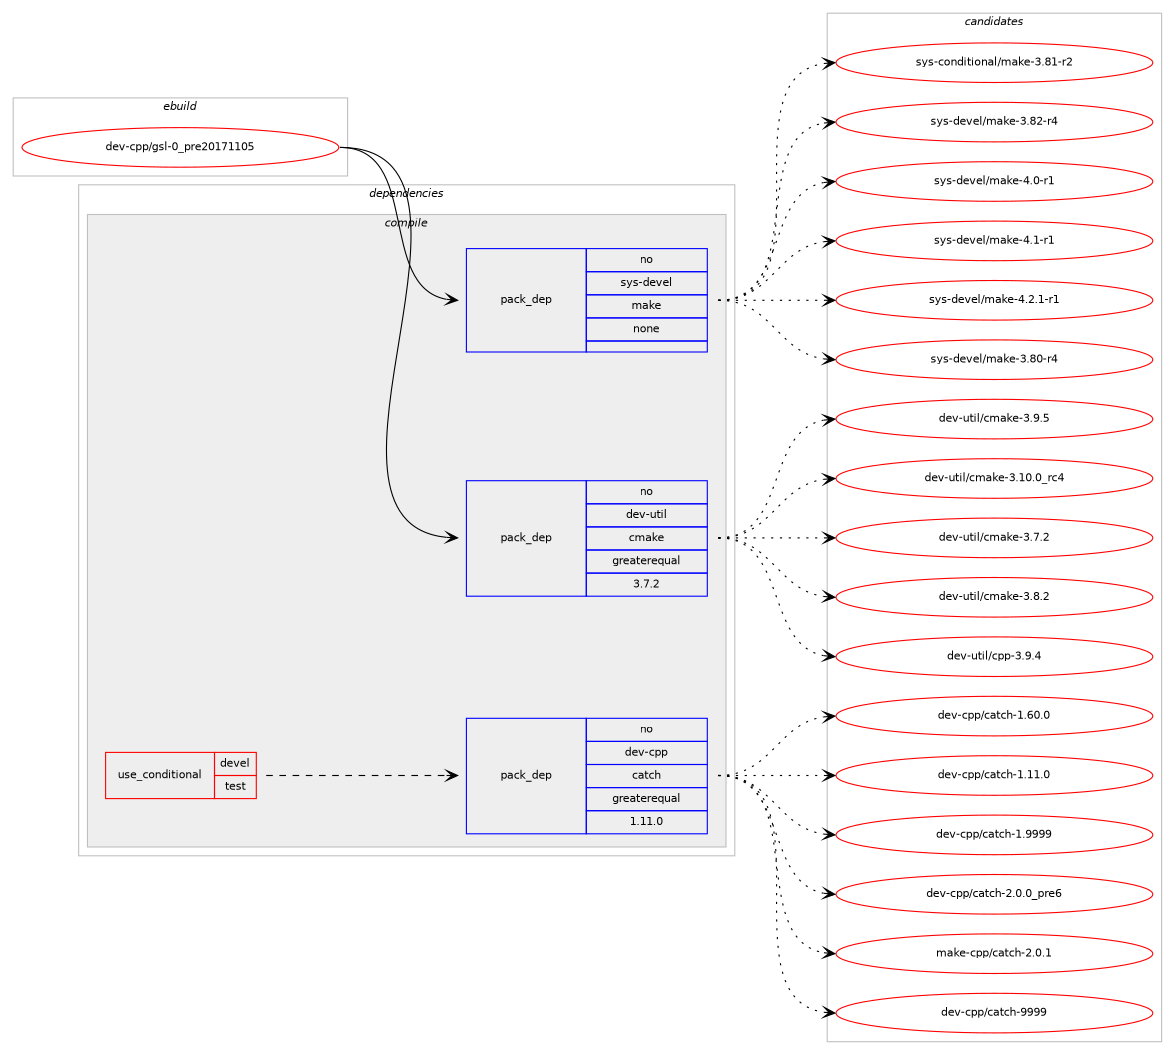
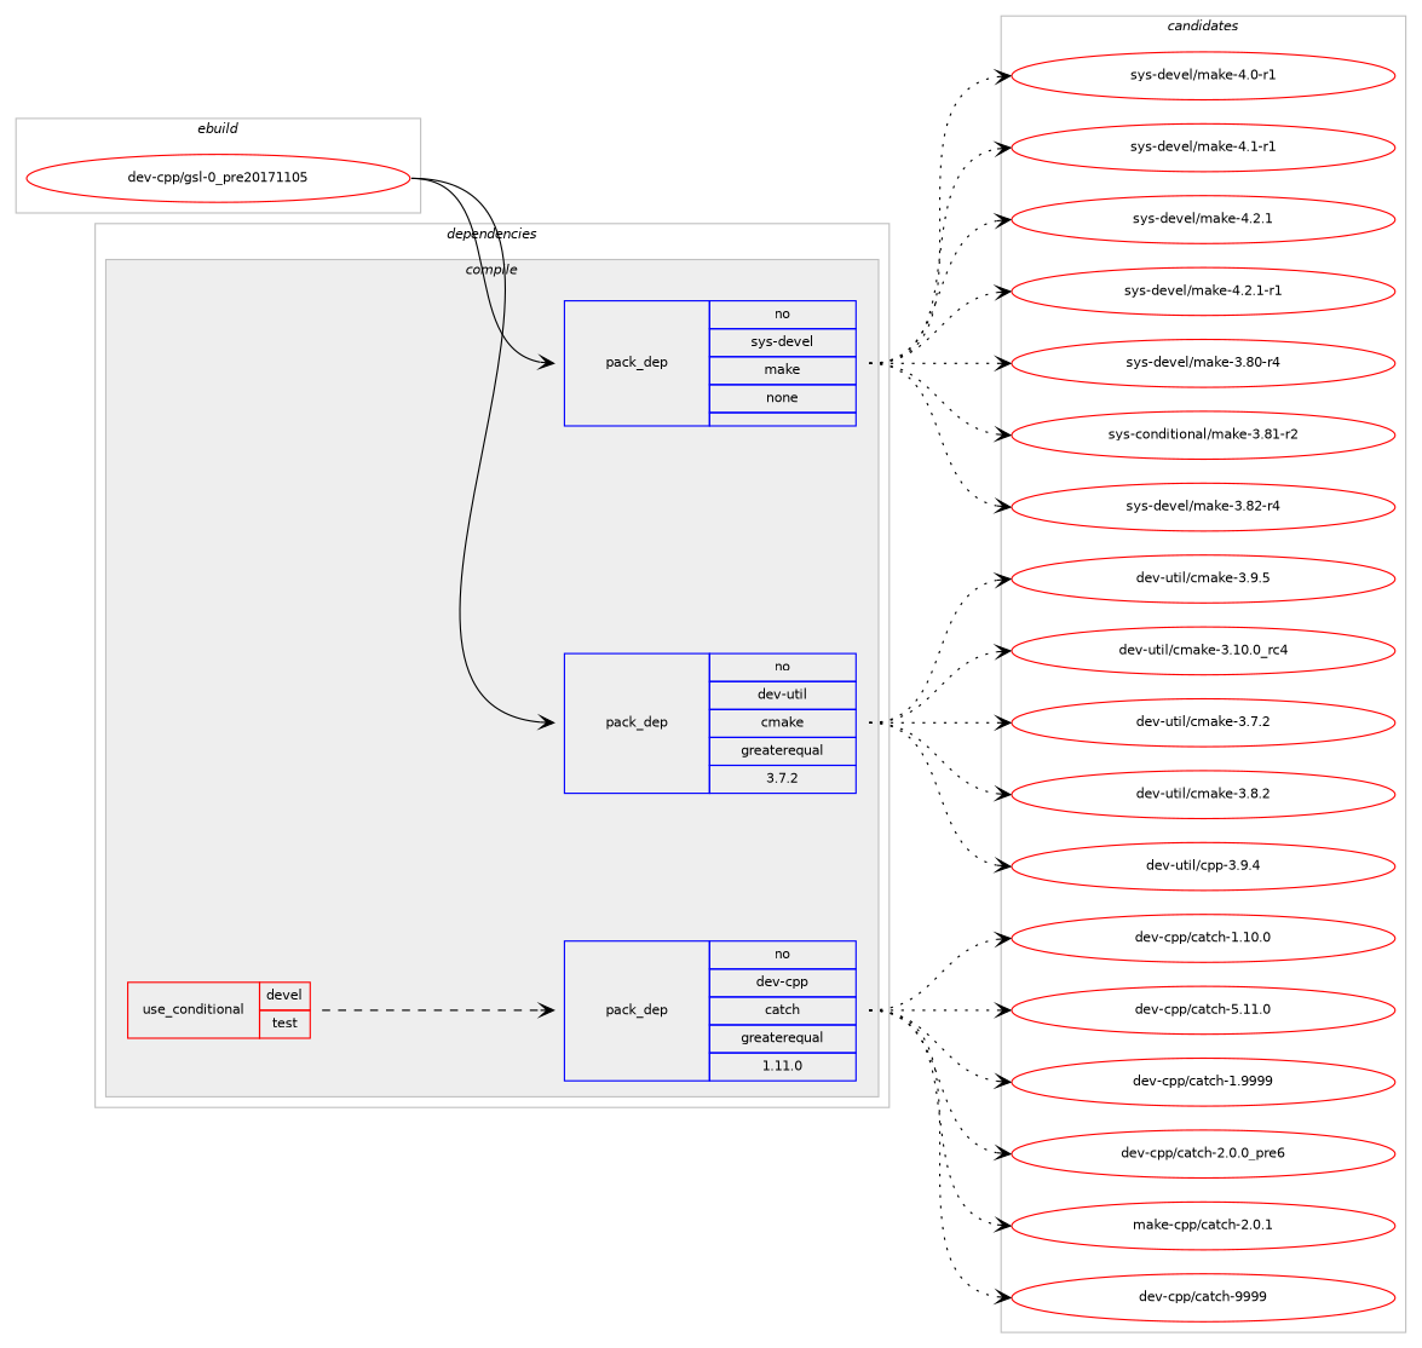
  digraph {
    compound=true
    concentrate=true
    fontname=Helvetica
    fontsize=10
    newrank=true
    rankdir=LR
    ranksep=1.5
    node [color=red fontname=Helvetica fontsize=10]
    edge [arrowhead=vee headport=w style=dotted tailport=e weight=100]
    n1 [label="dev-cpp/gsl-0_pre20171105" width=4]
    n2 [color=blue label=<<TABLE BORDER="0" CELLBORDER="1" CELLSPACING="0" CELLPADDING="4" WIDTH="220"><TR><TD ROWSPAN="6" CELLPADDING="30">pack_dep</TD></TR><TR><TD WIDTH="110">no</TD></TR><TR><TD>dev-cpp</TD></TR><TR><TD>catch</TD></TR><TR><TD>greaterequal</TD></TR><TR><TD>1.11.0</TD></TR></TABLE>> shape=none]
    n3 [label=<<TABLE BORDER="0" CELLBORDER="1" CELLSPACING="0" CELLPADDING="4"><TR><TD ROWSPAN="3" CELLPADDING="10">use_conditional</TD></TR><TR><TD>devel</TD></TR><TR><TD>test</TD></TR></TABLE>> shape=none]
    n4 [color=blue label=<<TABLE BORDER="0" CELLBORDER="1" CELLSPACING="0" CELLPADDING="4" WIDTH="220"><TR><TD ROWSPAN="6" CELLPADDING="30">pack_dep</TD></TR><TR><TD WIDTH="110">no</TD></TR><TR><TD>dev-util</TD></TR><TR><TD>cmake</TD></TR><TR><TD>greaterequal</TD></TR><TR><TD>3.7.2</TD></TR></TABLE>> shape=none]
    n5 [color=blue label=<<TABLE BORDER="0" CELLBORDER="1" CELLSPACING="0" CELLPADDING="4" WIDTH="220"><TR><TD ROWSPAN="6" CELLPADDING="30">pack_dep</TD></TR><TR><TD WIDTH="110">no</TD></TR><TR><TD>sys-devel</TD></TR><TR><TD>make</TD></TR><TR><TD>none</TD></TR><TR><TD></TD></TR></TABLE>> shape=none]
-   n6 [label="dev-cpp/catch-1.60.0" width=4]
-   n7 [label="dev-cpp/catch-1.11.0" width=4]
+   n6 [label="dev-cpp/catch-1.10.0" width=4]
+   n7 [label="dev-cpp/catch-5.11.0" width=4]
    n8 [label="dev-cpp/catch-1.9999" width=4]
    n9 [label="dev-cpp/catch-2.0.0_pre6" width=4]
    n10 [label="make-cpp/catch-2.0.1" width=4]
    n11 [label="dev-cpp/catch-9999" width=4]
    n12 [label="dev-util/cmake-3.10.0_rc4" width=4]
    n13 [label="dev-util/cmake-3.7.2" width=4]
    n14 [label="dev-util/cmake-3.8.2" width=4]
    n15 [label="dev-util/cpp-3.9.4" width=4]
    n16 [label="dev-util/cmake-3.9.5" width=4]
    n17 [label="sys-devel/make-3.80-r4" width=4]
    n18 [label="sys-conditional/make-3.81-r2" width=4]
    n19 [label="sys-devel/make-3.82-r4" width=4]
    n20 [label="sys-devel/make-4.0-r1" width=4]
    n21 [label="sys-devel/make-4.1-r1" width=4]
+   n22 [label="sys-devel/make-4.2.1" width=4]
    n23 [label="sys-devel/make-4.2.1-r1" width=4]
    subgraph cluster_1 {
      color=gray
      label=<<i>ebuild</i>>
      rank=same
      n1
    }
    subgraph cluster_2 {
      color=gray
      label=<<i>dependencies</i>>
      subgraph cluster_3 {
        color=gray
        fillcolor="#eeeeee"
        label=<<i>compile</i>>
        style=filled
        subgraph sub_4 {
          color=gray
          fillcolor="#eeeeee"
          label=<<i>compile</i>>
          style=filled
          n3
          subgraph sub_5 {
            color=gray
            fillcolor="#eeeeee"
            label=<<i>compile</i>>
            style=filled
            n2
          }
        }
        subgraph sub_6 {
          color=gray
          fillcolor="#eeeeee"
          label=<<i>compile</i>>
          style=filled
          n4
        }
        subgraph sub_7 {
          color=gray
          fillcolor="#eeeeee"
          label=<<i>compile</i>>
          style=filled
          n5
        }
      }
      subgraph cluster_8 {
        color=gray
        fillcolor="#eeeeee"
        label=<<i>compile and run</i>>
        style=filled
      }
      subgraph cluster_9 {
        color=gray
        fillcolor="#eeeeee"
        label=<<i>run</i>>
        style=filled
      }
    }
    subgraph cluster_10 {
      color=gray
      label=<<i>candidates</i>>
      rank=same
      subgraph sub_11 {
        color=black
        label=<<i>candidates</i>>
        nodesep=1
        rank=same
        n6
        n7
        n8
        n9
        n10
        n11
      }
      subgraph sub_12 {
        color=black
        label=<<i>candidates</i>>
        nodesep=1
        rank=same
        n12
        n13
        n14
        n15
        n16
      }
      subgraph sub_13 {
        color=black
        label=<<i>candidates</i>>
        nodesep=1
        rank=same
        n17
        n18
        n19
        n20
        n21
+       n22
        n23
      }
    }
    n1 -> n4 [style=solid weight=20]
    n1 -> n5 [style=solid weight=20]
    n2 -> n6
    n2 -> n7
    n2 -> n8
    n2 -> n9
    n2 -> n10
    n2 -> n11
    n3 -> n2 [style=dashed weight=20]
    n4 -> n12
    n4 -> n13
    n4 -> n14
    n4 -> n15
    n4 -> n16
    n5 -> n17
    n5 -> n18
    n5 -> n19
    n5 -> n20
    n5 -> n21
+   n5 -> n22
    n5 -> n23
  }
